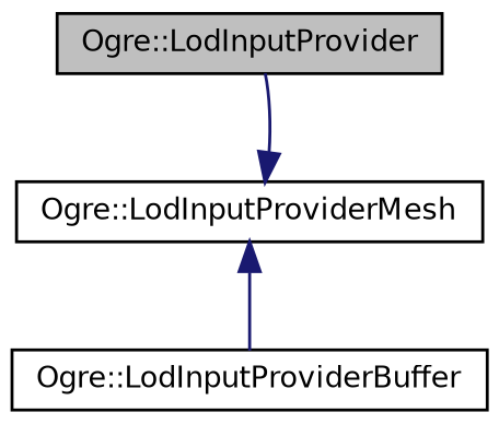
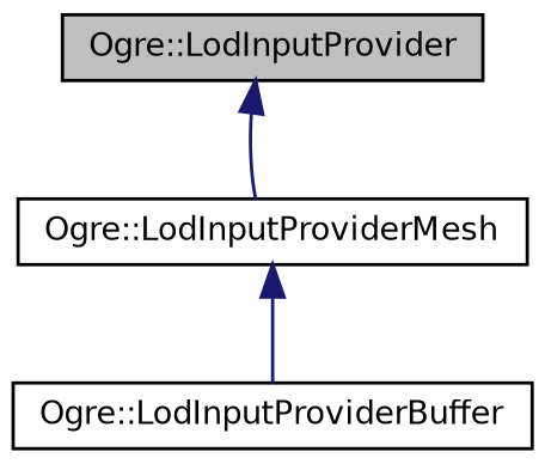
  digraph {
    node [color=black fontname=Helvetica fontsize=10 shape=record]
    edge [color=midnightblue dir=back fontname=Helvetica fontsize=10 labelfontname=Helvetica labelfontsize=10 style=solid]
    n1 [fillcolor=grey75 fontcolor=black height=0.2 label="Ogre::LodInputProvider" style=filled width=0.4]
    n2 [height=0.2 label="Ogre::LodInputProviderMesh" width=0.4]
    n3 [height=0.2 label="Ogre::LodInputProviderBuffer" width=0.4]
-   n2 -> n1
+   n1 -> n2
    n2 -> n3
  }
